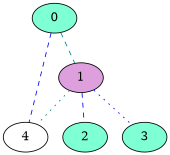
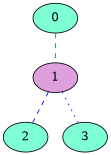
  graph {
    node [fillcolor=aquamarine style=filled]
    edge [color=blue style=dashed]
    n1 [label=0]
    n2 [fillcolor=plum label=1]
-   n3 [fillcolor=white label=4]
    n4 [label=2]
    n5 [label=3]
    n1 -- n2 [color=teal]
-   n1 -- n3
-   n2 -- n3 [color=teal style=dotted]
    n2 -- n4
    n2 -- n5 [style=dotted]
  }
